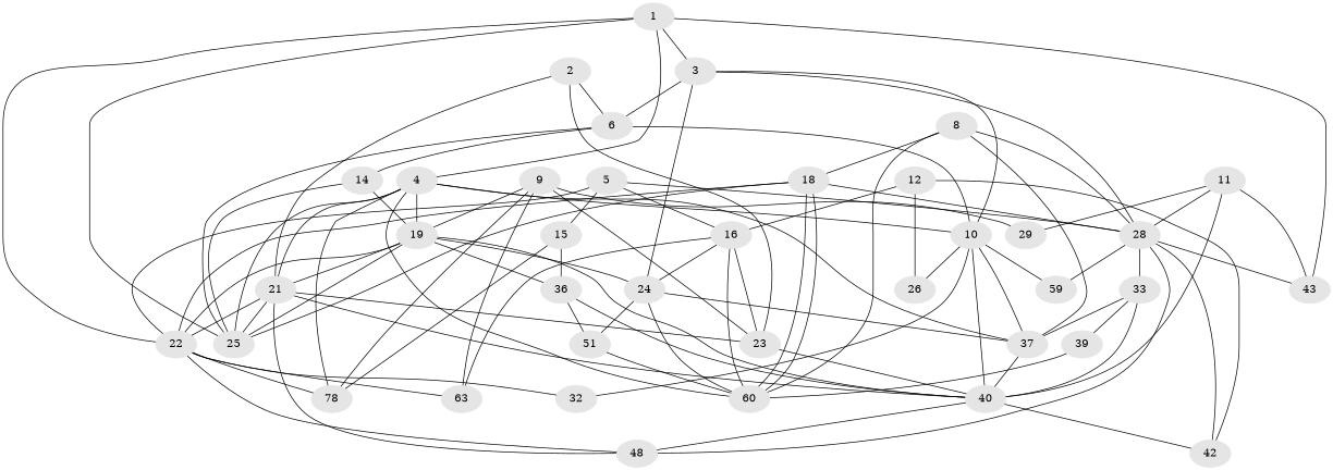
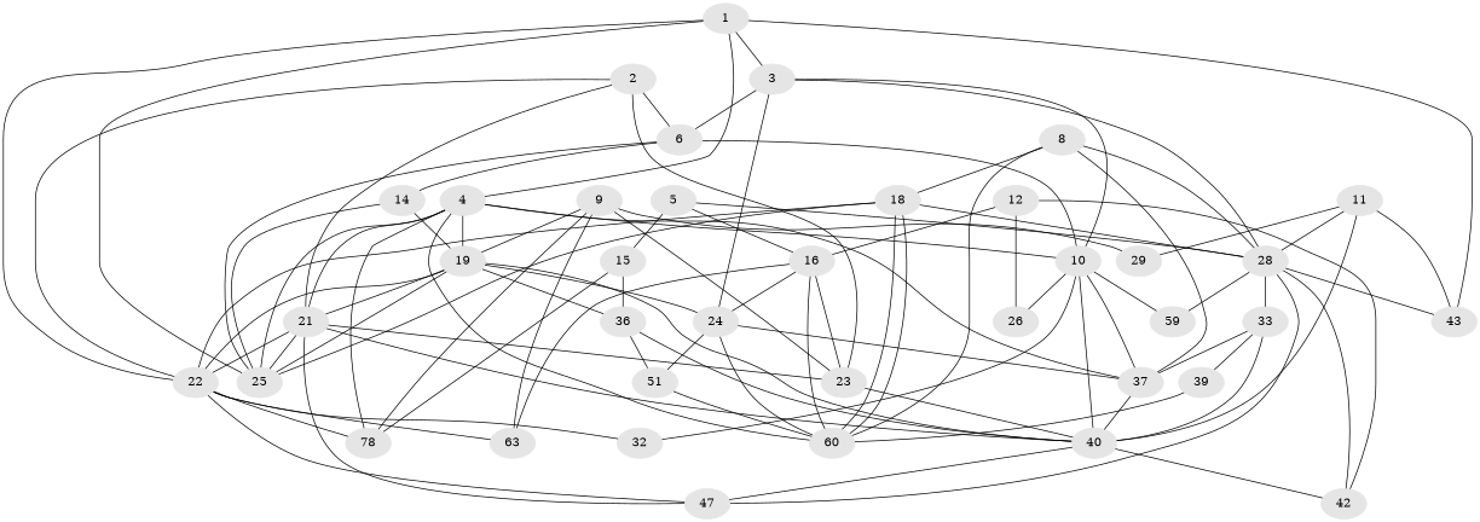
  graph {
    node [color=gray90 style=filled]
    1 [super="+45"]
    3 [super="+58"]
    4 [super="+17"]
    22 [super="+27"]
    25 [super="+55"]
    43
    6 [super="+7"]
    10 [super="+13"]
    24 [super="+35"]
    28 [super="+49"]
    21 [super="+64"]
    19 [super="+31"]
    37 [super="+53"]
    n14 [label=78 super="+44"]
    60 [super="+62"]
    63
    32
-   47 [label=48]
+   47
    2 [super="+61"]
    23 [super="+48"]
    14
    40 [super="+41"]
    26
    59
    51
    42
    33 [super="+54"]
    36 [super="+46"]
    5 [super="+34"]
    15
    16 [super="+52"]
    18 [super="+57"]
    8
    9 [super="+50"]
    29 [super="+30"]
    12 [super="+56"]
    11
    39
    1 -- 3
    1 -- 4
    1 -- 22
    1 -- 25
    1 -- 43
    3 -- 6
    3 -- 10
    3 -- 24
    3 -- 28
    4 -- 25
    4 -- 10
    4 -- 21
    4 -- 19
    4 -- 37
    4 -- n14
    4 -- 60
    22 -- n14
    22 -- 63
    22 -- 32
    22 -- 47
    6 -- 25
    6 -- 10
    6 -- 14
    10 -- 37
    10 -- 32
    10 -- 40 [weight=2]
    10 -- 26
    10 -- 59
    24 -- 37
    24 -- 60
    24 -- 51
    28 -- 43
    28 -- 47
    28 -- 59
    28 -- 42
    28 -- 33
    21 -- 22
    21 -- 25
    21 -- 47
    21 -- 23
    21 -- 40
    19 -- 22
    19 -- 25
    19 -- 24
    19 -- 21
    19 -- 40
    19 -- 36
    37 -- 40
    2 -- 6 [weight=2]
    2 -- 21
    2 -- 23
    23 -- 40
    14 -- 25
    14 -- 19
    40 -- 47
    40 -- 42
    51 -- 60
    33 -- 37
    33 -- 40
    33 -- 39
    36 -- 40
    36 -- 51
-   5 -- 22
+   2 -- 22
    5 -- 28
    5 -- 15
    5 -- 16
    15 -- n14
    15 -- 36
    16 -- 24
    16 -- 60
    16 -- 63
    16 -- 23
    18 -- 22 [weight=2]
    18 -- 25
    18 -- 28
    18 -- 60
    18 -- 60
    8 -- 28
    8 -- 37
    8 -- 60
    8 -- 18
    9 -- 19
    9 -- n14
    9 -- 63
    9 -- 23
    9 -- 29 [weight=2]
    12 -- 26
    12 -- 42
    12 -- 16
    11 -- 43
    11 -- 28
    11 -- 40
    11 -- 29
    39 -- 60
  }
